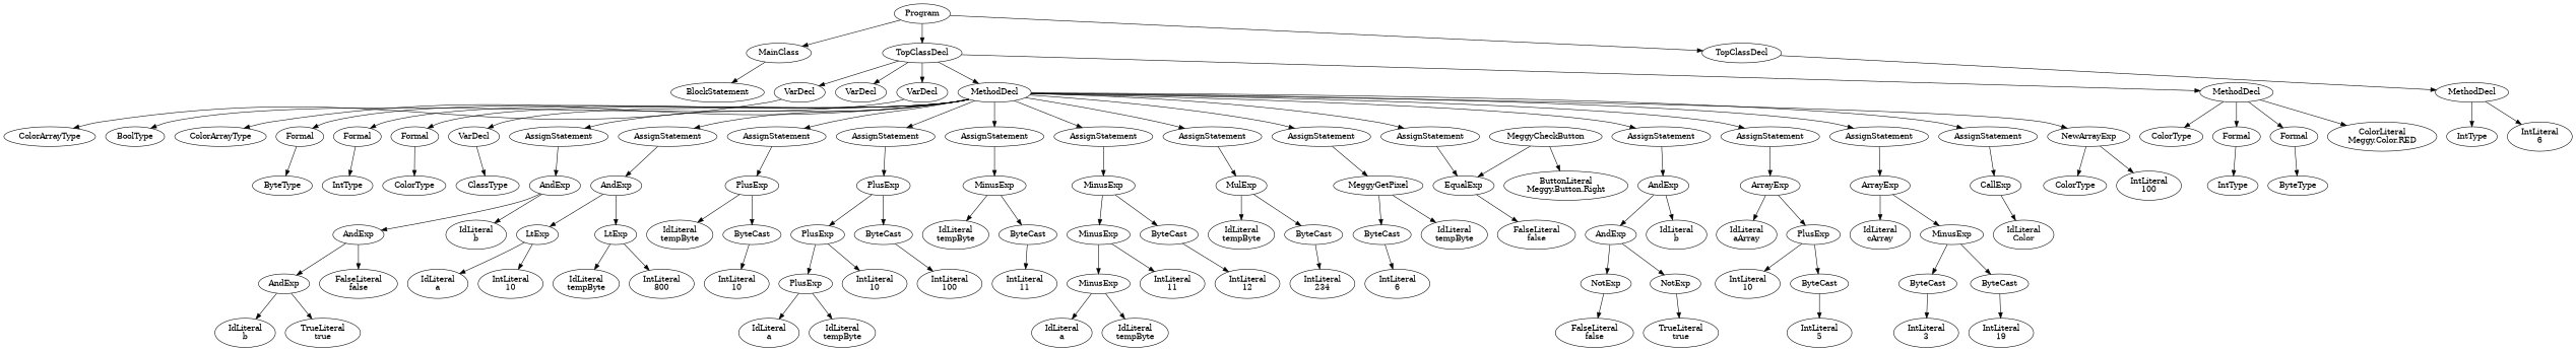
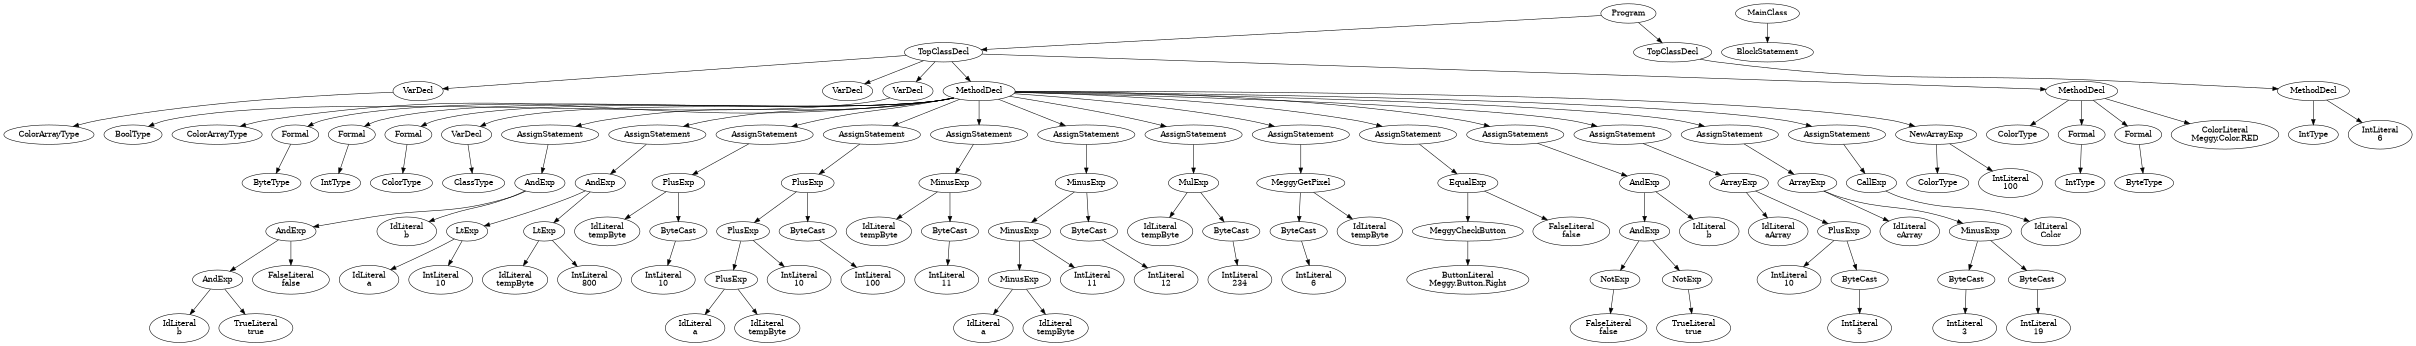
  digraph {
    n1 [label=Program]
    n2 [label=MainClass]
    n3 [label=TopClassDecl]
    n4 [label=TopClassDecl]
    n5 [label=BlockStatement]
    n6 [label=VarDecl]
    n7 [label=VarDecl]
    n8 [label=VarDecl]
    n9 [label=MethodDecl]
    n10 [label=MethodDecl]
    n11 [label=MethodDecl]
    n12 [label=ColorArrayType]
    n13 [label=BoolType]
    n14 [label=ColorArrayType]
    n15 [label=Formal]
    n16 [label=Formal]
    n17 [label=Formal]
    n18 [label=VarDecl]
    n19 [label=AssignStatement]
    n20 [label=AssignStatement]
    n21 [label=AssignStatement]
    n22 [label=AssignStatement]
    n23 [label=AssignStatement]
    n24 [label=AssignStatement]
    n25 [label=AssignStatement]
    n26 [label=AssignStatement]
    n27 [label=AssignStatement]
    n28 [label=AssignStatement]
    n29 [label=AssignStatement]
    n30 [label=AssignStatement]
    n31 [label=AssignStatement]
    n32 [label=NewArrayExp]
    n33 [label=ColorType]
    n34 [label=Formal]
    n35 [label=Formal]
    n36 [label="ColorLiteral\nMeggy.Color.RED"]
    n37 [label=ByteType]
    n38 [label=IntType]
    n39 [label=ColorType]
    n40 [label=ClassType]
    n41 [label=AndExp]
    n42 [label=AndExp]
    n43 [label=PlusExp]
    n44 [label=PlusExp]
    n45 [label=MinusExp]
    n46 [label=MinusExp]
    n47 [label=MulExp]
    n48 [label=MeggyGetPixel]
    n49 [label=EqualExp]
    n50 [label=AndExp]
    n51 [label=ArrayExp]
    n52 [label=ArrayExp]
    n53 [label=CallExp]
    n54 [label=ColorType]
    n55 [label="IntLiteral\n100"]
    n56 [label=AndExp]
    n57 [label="IdLiteral\nb"]
    n58 [label=AndExp]
    n59 [label="FalseLiteral\nfalse"]
    n60 [label="IdLiteral\nb"]
    n61 [label="TrueLiteral\ntrue"]
    n62 [label=LtExp]
    n63 [label=LtExp]
    n64 [label="IdLiteral\na"]
    n65 [label="IntLiteral\n10"]
    n66 [label="IdLiteral\ntempByte"]
    n67 [label="IntLiteral\n800"]
    n68 [label="IdLiteral\ntempByte"]
    n69 [label=ByteCast]
    n70 [label="IntLiteral\n10"]
    n71 [label=PlusExp]
    n72 [label=ByteCast]
    n73 [label=PlusExp]
    n74 [label="IntLiteral\n10"]
    n75 [label="IntLiteral\n100"]
    n76 [label="IdLiteral\na"]
    n77 [label="IdLiteral\ntempByte"]
    n78 [label="IdLiteral\ntempByte"]
    n79 [label=ByteCast]
    n80 [label="IntLiteral\n11"]
    n81 [label=MinusExp]
    n82 [label=ByteCast]
    n83 [label=MinusExp]
    n84 [label="IntLiteral\n11"]
    n85 [label="IntLiteral\n12"]
    n86 [label="IdLiteral\na"]
    n87 [label="IdLiteral\ntempByte"]
    n88 [label="IdLiteral\ntempByte"]
    n89 [label=ByteCast]
    n90 [label="IntLiteral\n234"]
    n91 [label=ByteCast]
    n92 [label="IdLiteral\ntempByte"]
    n93 [label="IntLiteral\n6"]
    n94 [label=MeggyCheckButton]
    n95 [label="FalseLiteral\nfalse"]
    n96 [label="ButtonLiteral\nMeggy.Button.Right"]
    n97 [label=AndExp]
    n98 [label="IdLiteral\nb"]
    n99 [label=NotExp]
    n100 [label=NotExp]
    n101 [label="FalseLiteral\nfalse"]
    n102 [label="TrueLiteral\ntrue"]
    n103 [label="IdLiteral\naArray"]
    n104 [label=PlusExp]
    n105 [label="IntLiteral\n10"]
    n106 [label=ByteCast]
    n107 [label="IntLiteral\n5"]
    n108 [label="IdLiteral\ncArray"]
    n109 [label=MinusExp]
    n110 [label=ByteCast]
    n111 [label=ByteCast]
    n112 [label="IntLiteral\n3"]
    n113 [label="IntLiteral\n19"]
    n114 [label="IdLiteral\nColor"]
    n115 [label=IntType]
    n116 [label=ByteType]
    n117 [label=IntType]
    n118 [label="IntLiteral\n6"]
-   n1 -> n2
    n1 -> n3
    n1 -> n4
    n2 -> n5
    n3 -> n6
    n3 -> n7
    n3 -> n8
    n3 -> n9
    n3 -> n10
    n4 -> n11
    n6 -> n12
    n8 -> n13
    n9 -> n14
    n9 -> n15
    n9 -> n16
    n9 -> n17
    n9 -> n18
    n9 -> n19
    n9 -> n20
    n9 -> n21
    n9 -> n22
    n9 -> n23
    n9 -> n24
    n9 -> n25
    n9 -> n26
    n9 -> n27
    n9 -> n28
    n9 -> n29
    n9 -> n30
    n9 -> n31
    n9 -> n32
    n10 -> n33
    n10 -> n34
    n10 -> n35
    n10 -> n36
    n11 -> n117
    n11 -> n118
    n15 -> n37
    n16 -> n38
    n17 -> n39
    n18 -> n40
    n19 -> n41
    n20 -> n42
    n21 -> n43
    n22 -> n44
    n23 -> n45
    n24 -> n46
    n25 -> n47
    n26 -> n48
    n27 -> n49
    n28 -> n50
    n29 -> n51
    n30 -> n52
    n31 -> n53
    n32 -> n54
    n32 -> n55
    n34 -> n115
    n35 -> n116
    n41 -> n56
    n41 -> n57
    n42 -> n62
    n42 -> n63
    n43 -> n68
    n43 -> n69
    n44 -> n71
    n44 -> n72
    n45 -> n78
    n45 -> n79
    n46 -> n81
    n46 -> n82
    n47 -> n88
    n47 -> n89
    n48 -> n91
    n48 -> n92
-   n94 -> n49
+   n49 -> n94
    n49 -> n95
    n50 -> n97
    n50 -> n98
    n51 -> n103
    n51 -> n104
    n52 -> n108
    n52 -> n109
    n53 -> n114
    n56 -> n58
    n56 -> n59
    n58 -> n60
    n58 -> n61
    n62 -> n64
    n62 -> n65
    n63 -> n66
    n63 -> n67
    n69 -> n70
    n71 -> n73
    n71 -> n74
    n72 -> n75
    n73 -> n76
    n73 -> n77
    n79 -> n80
    n81 -> n83
    n81 -> n84
    n82 -> n85
    n83 -> n86
    n83 -> n87
    n89 -> n90
    n91 -> n93
    n94 -> n96
    n97 -> n99
    n97 -> n100
    n99 -> n101
    n100 -> n102
    n104 -> n105
    n104 -> n106
    n106 -> n107
    n109 -> n110
    n109 -> n111
    n110 -> n112
    n111 -> n113
  }
